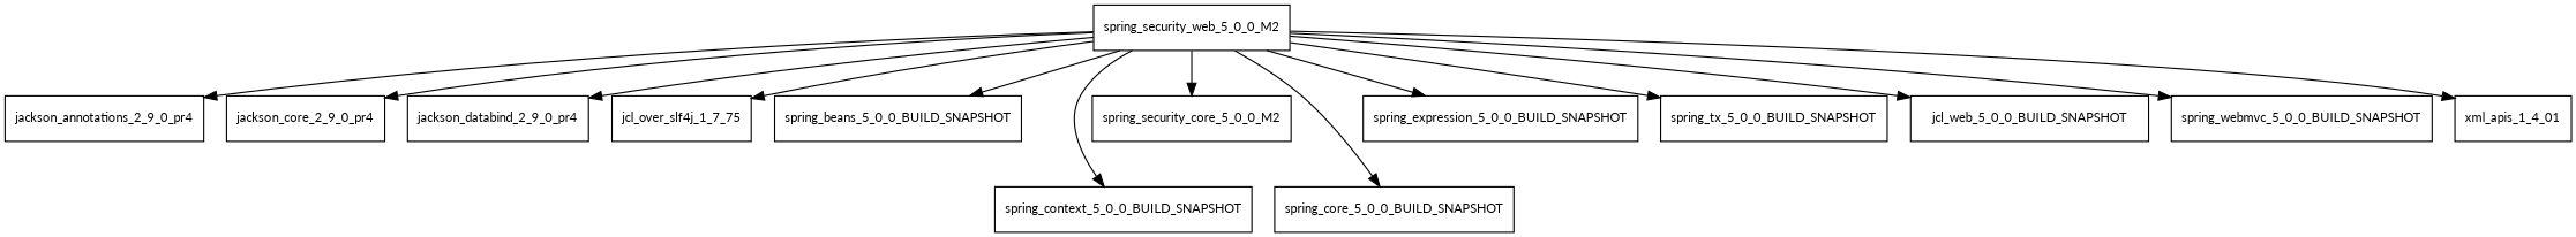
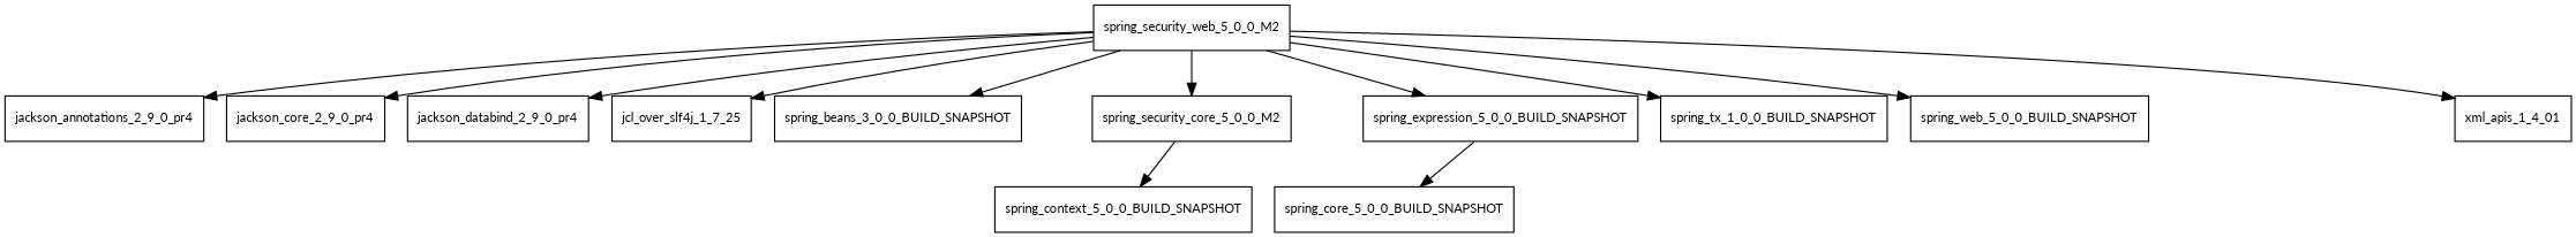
  digraph {
    fontname=Lato
    node [fontname=Lato fontsize=10.0 shape=box]
    edge [fontname=Lato]
    spring_security_web_5_0_0_M2
    jackson_annotations_2_9_0_pr4
    jackson_core_2_9_0_pr4
    jackson_databind_2_9_0_pr4
-   jcl_over_slf4j_1_7_25 [label=jcl_over_slf4j_1_7_75]
-   spring_beans_5_0_0_BUILD_SNAPSHOT
+   jcl_over_slf4j_1_7_25
+   spring_beans_5_0_0_BUILD_SNAPSHOT [label=spring_beans_3_0_0_BUILD_SNAPSHOT]
    spring_context_5_0_0_BUILD_SNAPSHOT
    spring_core_5_0_0_BUILD_SNAPSHOT
    spring_expression_5_0_0_BUILD_SNAPSHOT
    spring_security_core_5_0_0_M2
-   spring_tx_5_0_0_BUILD_SNAPSHOT
-   spring_web_5_0_0_BUILD_SNAPSHOT [label=jcl_web_5_0_0_BUILD_SNAPSHOT]
-   spring_webmvc_5_0_0_BUILD_SNAPSHOT
+   spring_tx_5_0_0_BUILD_SNAPSHOT [label=spring_tx_1_0_0_BUILD_SNAPSHOT]
+   spring_web_5_0_0_BUILD_SNAPSHOT
    xml_apis_1_4_01
    spring_security_web_5_0_0_M2 -> jackson_annotations_2_9_0_pr4
    spring_security_web_5_0_0_M2 -> jackson_core_2_9_0_pr4
    spring_security_web_5_0_0_M2 -> jackson_databind_2_9_0_pr4
    spring_security_web_5_0_0_M2 -> jcl_over_slf4j_1_7_25
    spring_security_web_5_0_0_M2 -> spring_beans_5_0_0_BUILD_SNAPSHOT
-   spring_security_web_5_0_0_M2 -> spring_context_5_0_0_BUILD_SNAPSHOT
-   spring_security_web_5_0_0_M2 -> spring_core_5_0_0_BUILD_SNAPSHOT
+   spring_security_core_5_0_0_M2 -> spring_context_5_0_0_BUILD_SNAPSHOT
+   spring_expression_5_0_0_BUILD_SNAPSHOT -> spring_core_5_0_0_BUILD_SNAPSHOT
    spring_security_web_5_0_0_M2 -> spring_expression_5_0_0_BUILD_SNAPSHOT
    spring_security_web_5_0_0_M2 -> spring_security_core_5_0_0_M2
    spring_security_web_5_0_0_M2 -> spring_tx_5_0_0_BUILD_SNAPSHOT
    spring_security_web_5_0_0_M2 -> spring_web_5_0_0_BUILD_SNAPSHOT
-   spring_security_web_5_0_0_M2 -> spring_webmvc_5_0_0_BUILD_SNAPSHOT
    spring_security_web_5_0_0_M2 -> xml_apis_1_4_01
  }
